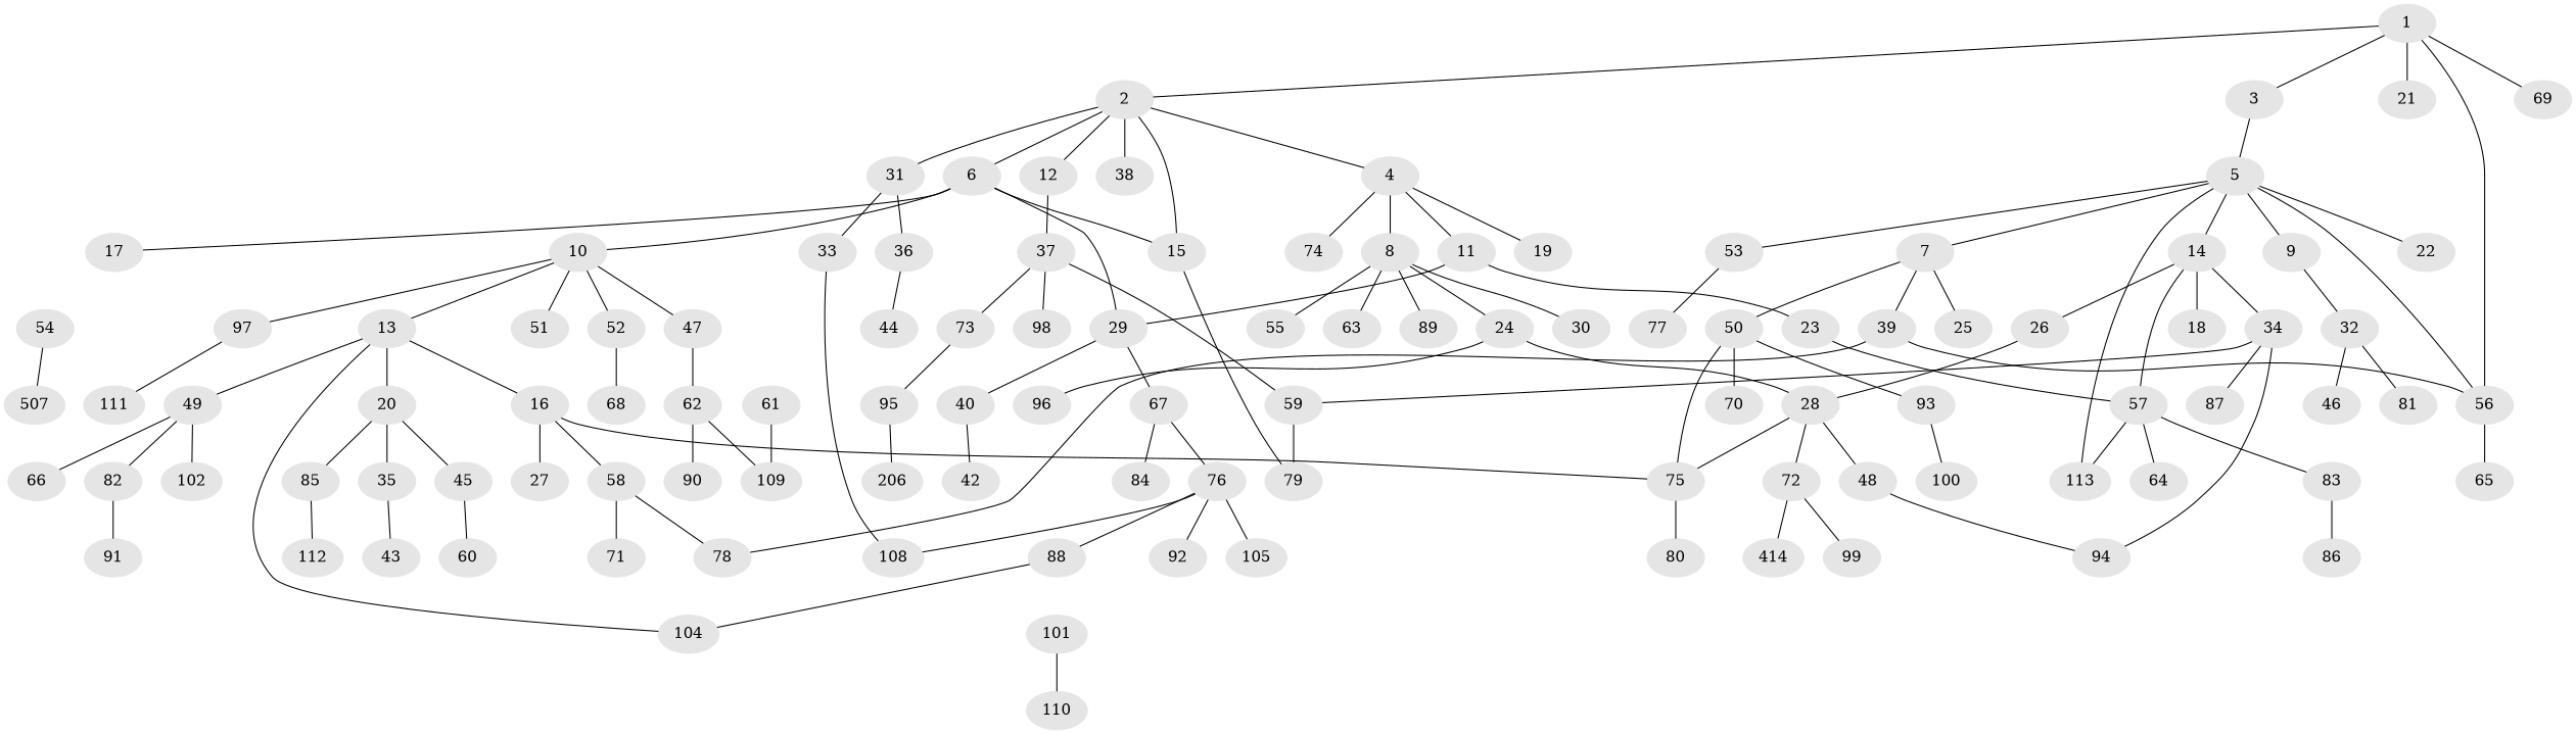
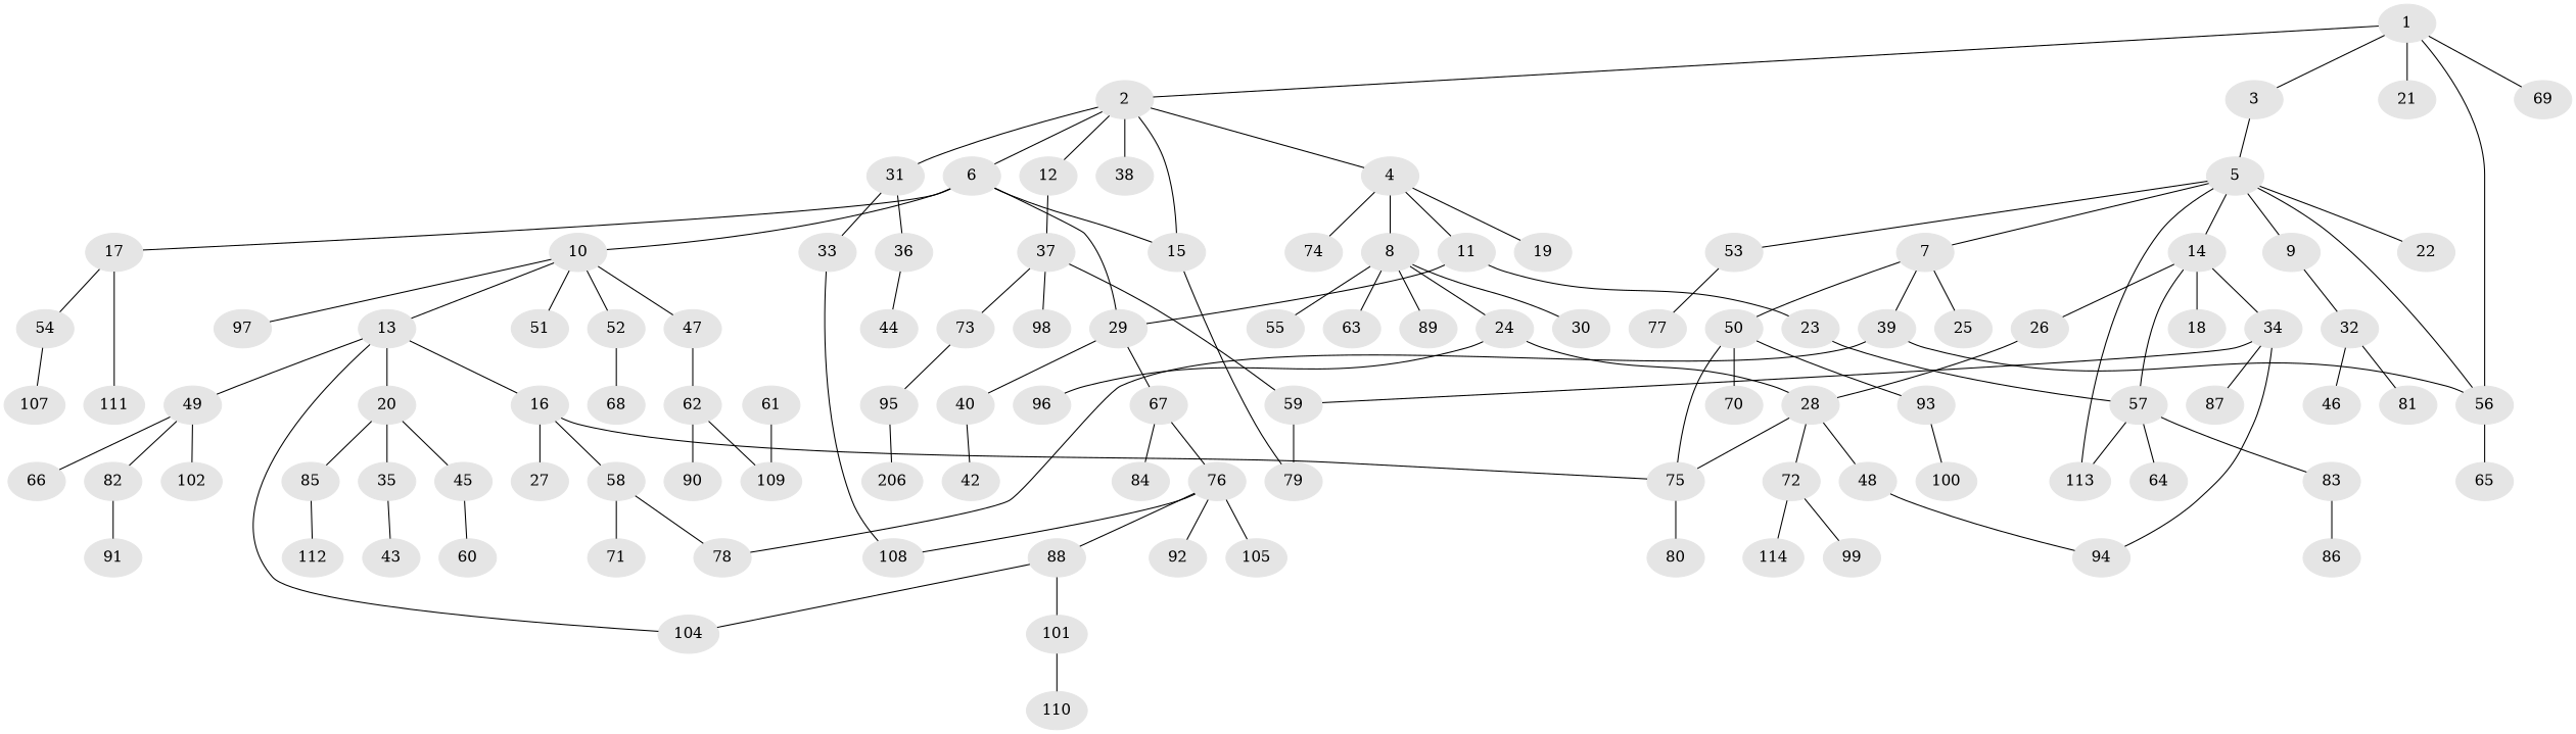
  graph {
    node [color=gray90 style=filled]
    1
    2
    3
    21
    56
    69
    4
    6
    12
    15
    31
    38
    5
    65
    8
    11
    19
    74
    10
    17
    29
    37
    79
    33
    36
    7
    9
    14
    22
    53
    113
    24
    30
    55
    63
    89
    23
    25
    39
    50
    32
    18
    26
    34
    57
    77
    13
    47
    51
    52
    97
    54
    40
    67
    78
    75
    70
    93
    28
    96
    46
    81
    16
    20
    49
    104
    62
    68
    111
    59
    73
    98
    27
    58
    35
    45
    85
    66
    82
    102
    87
    94
    64
    83
    71
    80
-   107 [label=507]
+   107
    43
    60
    112
    48
    72
    99
-   114 [label=414]
+   114
    42
    76
    84
    108
    44
    95
    61
    109
    90
    91
    100
    86
    88
    92
    105
    n110 [label=206]
    101
    110
    1 -- 2
    1 -- 3
    1 -- 21
    1 -- 56
    1 -- 69
    2 -- 4
    2 -- 6
    2 -- 12
    2 -- 15
    2 -- 31
    2 -- 38
    3 -- 5
    56 -- 65
    4 -- 8
    4 -- 11
    4 -- 19
    4 -- 74
    6 -- 15
    6 -- 10
    6 -- 17
    6 -- 29
    12 -- 37
    15 -- 79
    31 -- 33
    31 -- 36
    5 -- 56
    5 -- 7
    5 -- 9
    5 -- 14
    5 -- 22
    5 -- 53
    5 -- 113
    8 -- 24
    8 -- 30
    8 -- 55
    8 -- 63
    8 -- 89
    11 -- 29
    11 -- 23
    10 -- 13
    10 -- 47
    10 -- 51
    10 -- 52
    10 -- 97
+   17 -- 54
    29 -- 40
    29 -- 67
    37 -- 59
    37 -- 73
    37 -- 98
    33 -- 108
    36 -- 44
    7 -- 25
    7 -- 39
    7 -- 50
    9 -- 32
    14 -- 18
    14 -- 26
    14 -- 34
    14 -- 57
    53 -- 77
    24 -- 28
    24 -- 96
    23 -- 57
    39 -- 56
    39 -- 78
    50 -- 75
    50 -- 70
    50 -- 93
    32 -- 46
    32 -- 81
    26 -- 28
    34 -- 59
    34 -- 87
    34 -- 94
    57 -- 113
    57 -- 64
    57 -- 83
    13 -- 16
    13 -- 20
    13 -- 49
    13 -- 104
    47 -- 62
    52 -- 68
-   97 -- 111
+   17 -- 111
    54 -- 107
    40 -- 42
    67 -- 76
    67 -- 84
    75 -- 80
    93 -- 100
    28 -- 75
    28 -- 48
    28 -- 72
    16 -- 75
    16 -- 27
    16 -- 58
    20 -- 35
    20 -- 45
    20 -- 85
    49 -- 66
    49 -- 82
    49 -- 102
    62 -- 109
    62 -- 90
    59 -- 79
    73 -- 95
    58 -- 78
    58 -- 71
    35 -- 43
    45 -- 60
    85 -- 112
    82 -- 91
    83 -- 86
    48 -- 94
    72 -- 99
    72 -- 114
    76 -- 108
    76 -- 88
    76 -- 92
    76 -- 105
    95 -- n110
    61 -- 109
    88 -- 104
+   88 -- 101
    101 -- 110
  }
